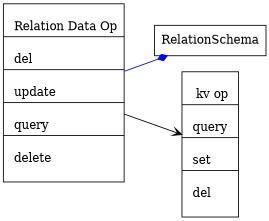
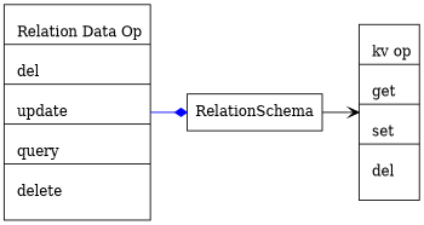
  digraph {
    newrank=true
    rankdir=LR
    node [shape=record]
    n1 [label="{{\n      Relation Data Op|\n      del\l|\n      update\l|\n      query\l|\n      delete\l\n    }}"]
    RelationSchema [shape=box]
-   n3 [label="{{\n      kv op|\n      query \l|\n      set \l|\n      del\l\n    }}"]
+   n3 [label="{{\n      kv op|\n      get \l|\n      set \l|\n      del\l\n    }}"]
    n1 -> RelationSchema [arrowhead=diamond color=blue]
-   n1 -> n3 [arrowhead=vee color=black]
+   RelationSchema -> n3 [arrowhead=vee color=black]
  }
